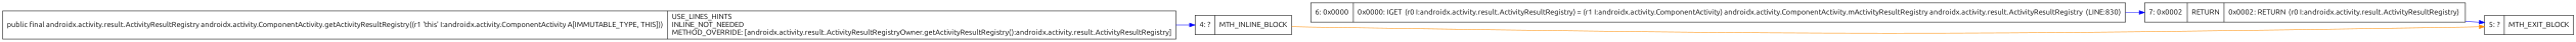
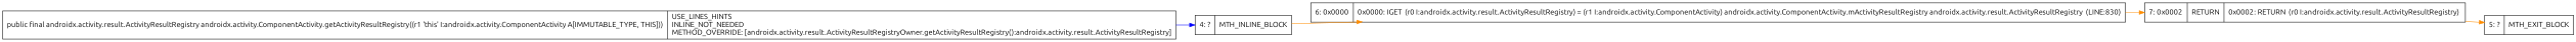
  digraph {
    fontname=Ubuntu
    rankdir=LR
    node [fontname=Ubuntu shape=record]
    edge [color=darkorange fontname=Ubuntu]
    n1 [label="{4\:\ ?|MTH_INLINE_BLOCK\l}"]
    n2 [label="{6\:\ 0x0000|0x0000: IGET  (r0 I:androidx.activity.result.ActivityResultRegistry) = (r1 I:androidx.activity.ComponentActivity) androidx.activity.ComponentActivity.mActivityResultRegistry androidx.activity.result.ActivityResultRegistry  (LINE:830)\l}"]
    n3 [label="{7\:\ 0x0002|RETURN\l|0x0002: RETURN  (r0 I:androidx.activity.result.ActivityResultRegistry) \l}"]
    n4 [label="{5\:\ ?|MTH_EXIT_BLOCK\l}"]
    n5 [label="{public final androidx.activity.result.ActivityResultRegistry androidx.activity.ComponentActivity.getActivityResultRegistry((r1 'this' I:androidx.activity.ComponentActivity A[IMMUTABLE_TYPE, THIS]))  | USE_LINES_HINTS\lINLINE_NOT_NEEDED\lMETHOD_OVERRIDE: [androidx.activity.result.ActivityResultRegistryOwner.getActivityResultRegistry():androidx.activity.result.ActivityResultRegistry]\l}"]
-   n1 -> n4
-   n2 -> n3 [color=blue]
-   n3 -> n4 [color=blue]
+   n1 -> n2
+   n2 -> n3
+   n3 -> n4
    n5 -> n1 [color=blue]
  }
